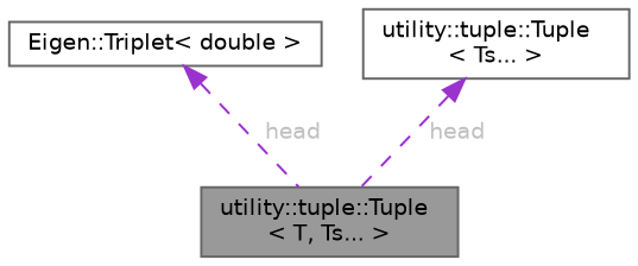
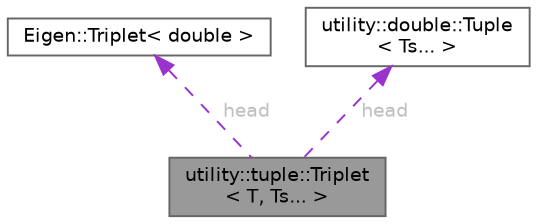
  digraph {
    node [color=gray40 fillcolor=white fontname=Helvetica fontsize=10 shape=box style=filled]
    edge [color=darkorchid3 dir=back fontcolor=grey fontname=Helvetica fontsize=10 labelfontname=Helvetica labelfontsize=10 style=dashed]
-   n1 [fillcolor=grey60 fontcolor=black height=0.2 label="utility::tuple::Tuple\l\< T, Ts... \>" width=0.4]
+   n1 [fillcolor=grey60 fontcolor=black height=0.2 label="utility::tuple::Triplet\l\< T, Ts... \>" width=0.4]
    n2 [height=0.2 label="Eigen::Triplet\< double \>" width=0.4]
-   n3 [height=0.2 label="utility::tuple::Tuple\l\< Ts... \>" width=0.4]
+   n3 [height=0.2 label="utility::double::Tuple\l\< Ts... \>" width=0.4]
    n2 -> n1 [label=" head"]
    n3 -> n1 [label=" head"]
  }
